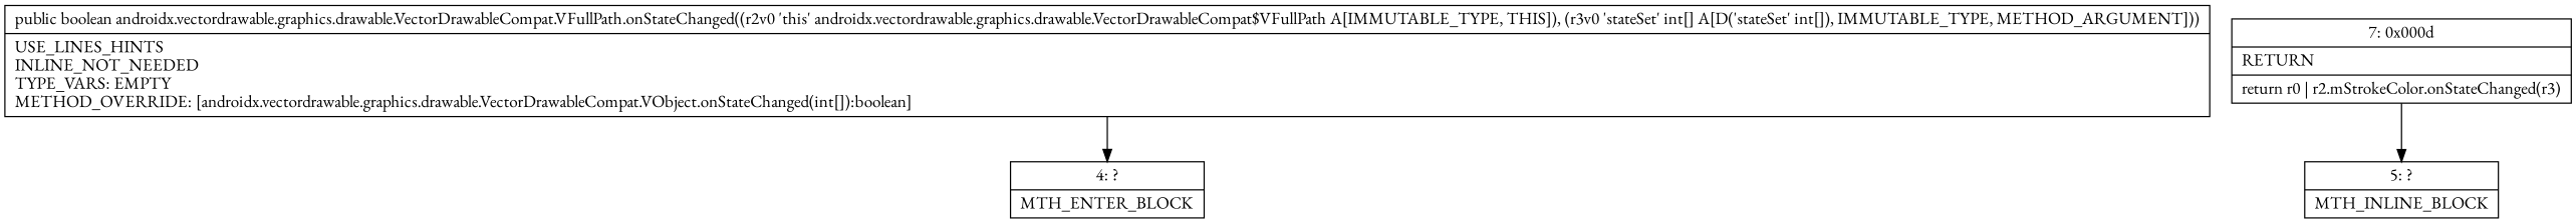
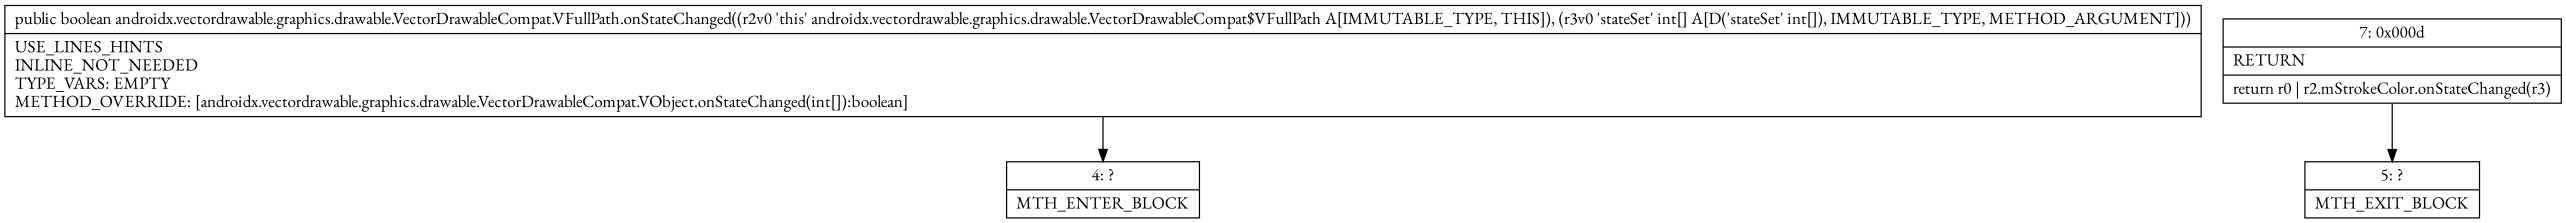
  digraph {
    fontname="EB Garamond"
    node [fontname="EB Garamond" shape=record]
    edge [fontname="EB Garamond"]
    n1 [label="{4\:\ ?|MTH_ENTER_BLOCK\l}"]
    n2 [label="{7\:\ 0x000d|RETURN\l|return r0 \| r2.mStrokeColor.onStateChanged(r3)\l}"]
-   n3 [label="{5\:\ ?|MTH_INLINE_BLOCK\l}"]
+   n3 [label="{5\:\ ?|MTH_EXIT_BLOCK\l}"]
    n4 [label="{public boolean androidx.vectordrawable.graphics.drawable.VectorDrawableCompat.VFullPath.onStateChanged((r2v0 'this' androidx.vectordrawable.graphics.drawable.VectorDrawableCompat$VFullPath A[IMMUTABLE_TYPE, THIS]), (r3v0 'stateSet' int[] A[D('stateSet' int[]), IMMUTABLE_TYPE, METHOD_ARGUMENT]))  | USE_LINES_HINTS\lINLINE_NOT_NEEDED\lTYPE_VARS: EMPTY\lMETHOD_OVERRIDE: [androidx.vectordrawable.graphics.drawable.VectorDrawableCompat.VObject.onStateChanged(int[]):boolean]\l}"]
    n2 -> n3
    n4 -> n1
  }
